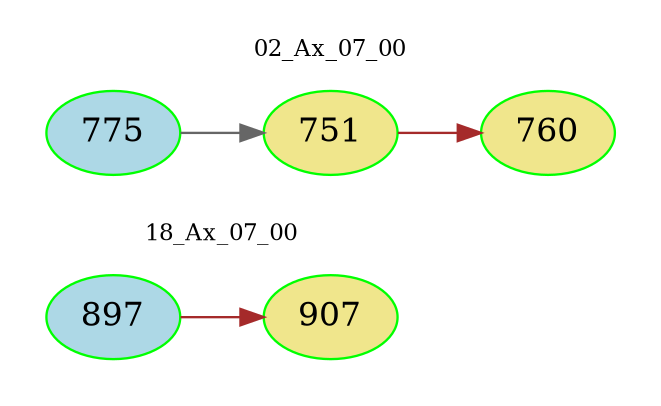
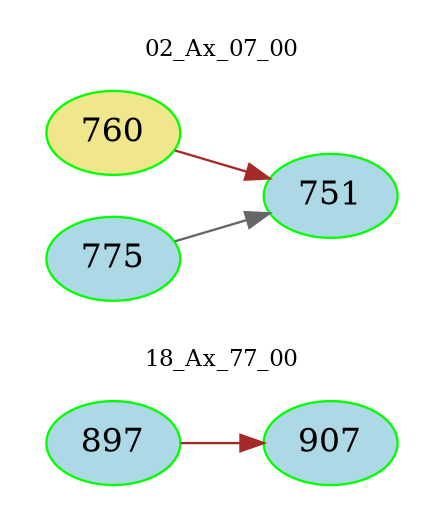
  digraph {
    rankdir=LR
    node [color=green fillcolor=lightblue style=filled]
    edge [color=brown]
    n1 [label=897]
-   n2 [fillcolor=khaki label=907]
-   n3 [fillcolor=khaki label=751]
+   n2 [label=907]
+   n3 [label=751]
    n4 [fillcolor=khaki label=760]
    n5 [label=775]
    subgraph cluster_1 {
      color=white
      fontsize=10
-     label="18_Ax_07_00"
+     label="18_Ax_77_00"
      n1
      n2
    }
    subgraph cluster_2 {
      color=white
      fontsize=10
      label="02_Ax_07_00"
      n3
      n4
      n5
    }
    n1 -> n2
-   n3 -> n4
+   n4 -> n3
    n5 -> n3 [color=gray40]
  }
